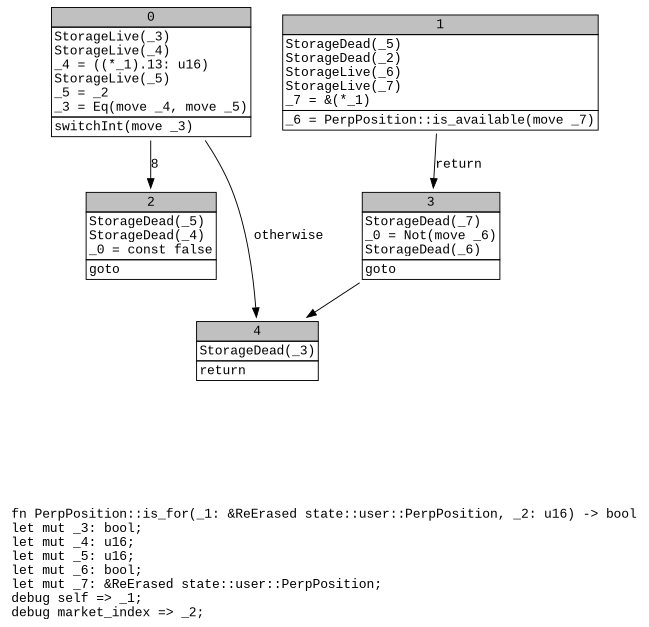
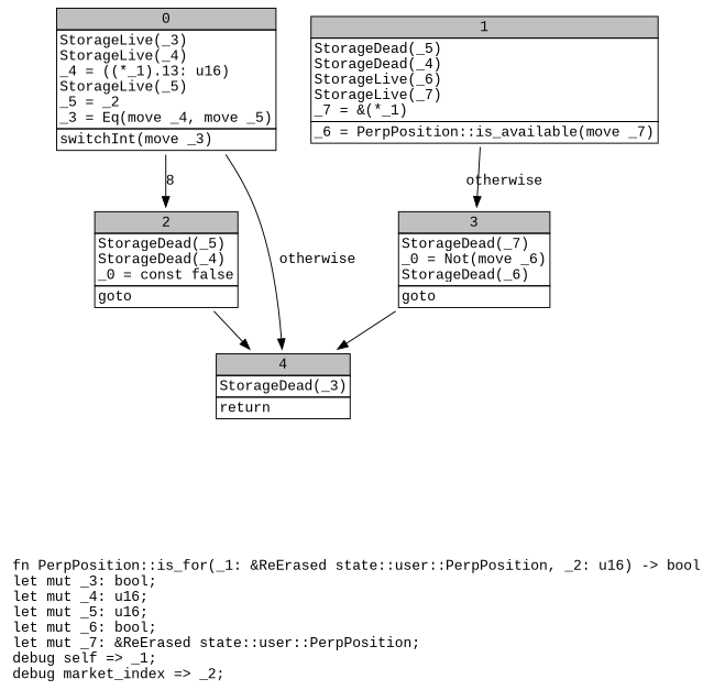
  digraph {
    fontname="Liberation Mono"
    label=<fn PerpPosition::is_for(_1: &amp;ReErased state::user::PerpPosition, _2: u16) -&gt; bool<br align="left"/>let mut _3: bool;<br align="left"/>let mut _4: u16;<br align="left"/>let mut _5: u16;<br align="left"/>let mut _6: bool;<br align="left"/>let mut _7: &amp;ReErased state::user::PerpPosition;<br align="left"/>debug self =&gt; _1;<br align="left"/>debug market_index =&gt; _2;<br align="left"/>>
    node [fontname="Liberation Mono" shape=none]
    edge [fontname="Liberation Mono"]
    n1 [label=<<table border="0" cellborder="1" cellspacing="0"><tr><td bgcolor="gray" align="center" colspan="1">0</td></tr><tr><td align="left" balign="left">StorageLive(_3)<br/>StorageLive(_4)<br/>_4 = ((*_1).13: u16)<br/>StorageLive(_5)<br/>_5 = _2<br/>_3 = Eq(move _4, move _5)<br/></td></tr><tr><td align="left">switchInt(move _3)</td></tr></table>>]
    n2 [label=<<table border="0" cellborder="1" cellspacing="0"><tr><td bgcolor="gray" align="center" colspan="1">2</td></tr><tr><td align="left" balign="left">StorageDead(_5)<br/>StorageDead(_4)<br/>_0 = const false<br/></td></tr><tr><td align="left">goto</td></tr></table>>]
    n3 [label=<<table border="0" cellborder="1" cellspacing="0"><tr><td bgcolor="gray" align="center" colspan="1">4</td></tr><tr><td align="left" balign="left">StorageDead(_3)<br/></td></tr><tr><td align="left">return</td></tr></table>>]
-   n4 [label=<<table border="0" cellborder="1" cellspacing="0"><tr><td bgcolor="gray" align="center" colspan="1">1</td></tr><tr><td align="left" balign="left">StorageDead(_5)<br/>StorageDead(_2)<br/>StorageLive(_6)<br/>StorageLive(_7)<br/>_7 = &amp;(*_1)<br/></td></tr><tr><td align="left">_6 = PerpPosition::is_available(move _7)</td></tr></table>>]
+   n4 [label=<<table border="0" cellborder="1" cellspacing="0"><tr><td bgcolor="gray" align="center" colspan="1">1</td></tr><tr><td align="left" balign="left">StorageDead(_5)<br/>StorageDead(_4)<br/>StorageLive(_6)<br/>StorageLive(_7)<br/>_7 = &amp;(*_1)<br/></td></tr><tr><td align="left">_6 = PerpPosition::is_available(move _7)</td></tr></table>>]
    n5 [label=<<table border="0" cellborder="1" cellspacing="0"><tr><td bgcolor="gray" align="center" colspan="1">3</td></tr><tr><td align="left" balign="left">StorageDead(_7)<br/>_0 = Not(move _6)<br/>StorageDead(_6)<br/></td></tr><tr><td align="left">goto</td></tr></table>>]
    n1 -> n2 [label=8]
    n1 -> n3 [label=otherwise]
-   n4 -> n5 [label=return]
+   n2 -> n3
+   n4 -> n5 [label=otherwise]
    n5 -> n3
  }
